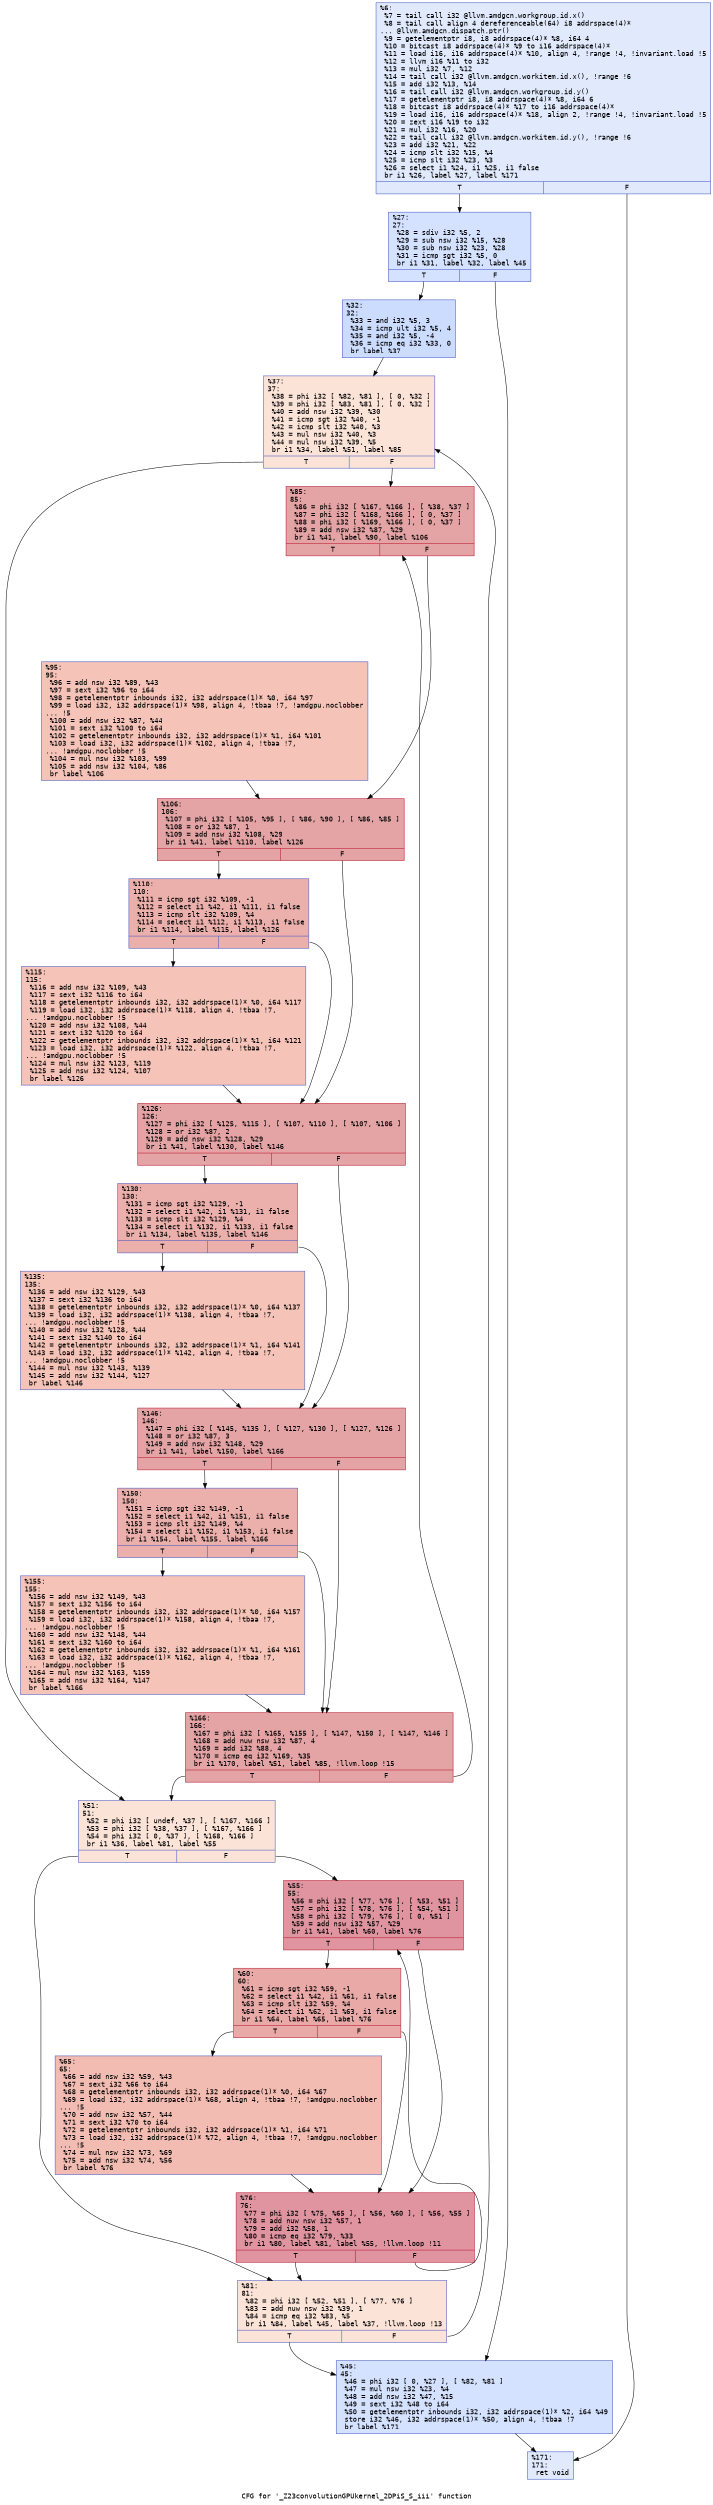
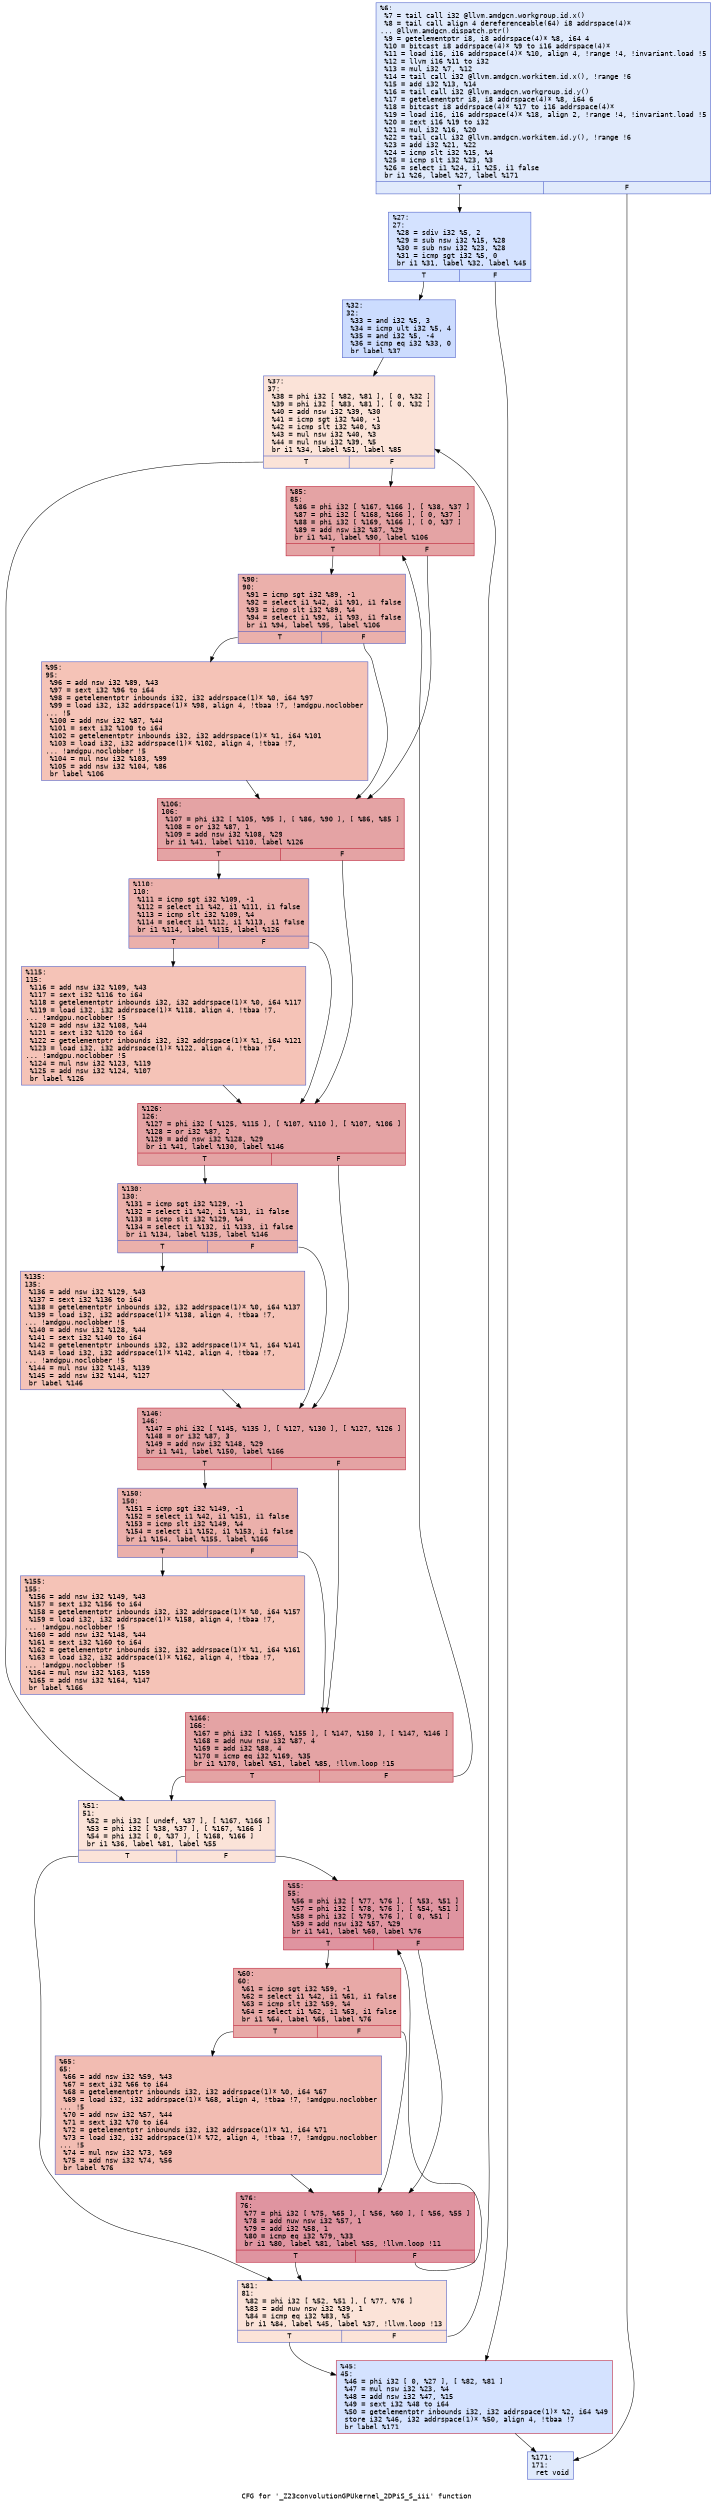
  digraph {
    fontname="DejaVu Sans Mono"
    label="CFG for '_Z23convolutionGPUkernel_2DPiS_S_iii' function"
    node [color="#3d50c3ff" fillcolor="#c32e3170" fontname="DejaVu Sans Mono" shape=record style=filled]
    edge [fontname="DejaVu Sans Mono" tailport=s0]
    n1 [fillcolor="#b9d0f970" label="{%6:\l  %7 = tail call i32 @llvm.amdgcn.workgroup.id.x()\l  %8 = tail call align 4 dereferenceable(64) i8 addrspace(4)*\l... @llvm.amdgcn.dispatch.ptr()\l  %9 = getelementptr i8, i8 addrspace(4)* %8, i64 4\l  %10 = bitcast i8 addrspace(4)* %9 to i16 addrspace(4)*\l  %11 = load i16, i16 addrspace(4)* %10, align 4, !range !4, !invariant.load !5\l  %12 = llvm i16 %11 to i32\l  %13 = mul i32 %7, %12\l  %14 = tail call i32 @llvm.amdgcn.workitem.id.x(), !range !6\l  %15 = add i32 %13, %14\l  %16 = tail call i32 @llvm.amdgcn.workgroup.id.y()\l  %17 = getelementptr i8, i8 addrspace(4)* %8, i64 6\l  %18 = bitcast i8 addrspace(4)* %17 to i16 addrspace(4)*\l  %19 = load i16, i16 addrspace(4)* %18, align 2, !range !4, !invariant.load !5\l  %20 = zext i16 %19 to i32\l  %21 = mul i32 %16, %20\l  %22 = tail call i32 @llvm.amdgcn.workitem.id.y(), !range !6\l  %23 = add i32 %21, %22\l  %24 = icmp slt i32 %15, %4\l  %25 = icmp slt i32 %23, %3\l  %26 = select i1 %24, i1 %25, i1 false\l  br i1 %26, label %27, label %171\l|{<s0>T|<s1>F}}"]
    n2 [fillcolor="#9ebeff70" label="{%27:\l27:                                               \l  %28 = sdiv i32 %5, 2\l  %29 = sub nsw i32 %15, %28\l  %30 = sub nsw i32 %23, %28\l  %31 = icmp sgt i32 %5, 0\l  br i1 %31, label %32, label %45\l|{<s0>T|<s1>F}}"]
    n3 [fillcolor="#b9d0f970" label="{%171:\l171:                                              \l  ret void\l}"]
    n4 [fillcolor="#8caffe70" label="{%32:\l32:                                               \l  %33 = and i32 %5, 3\l  %34 = icmp ult i32 %5, 4\l  %35 = and i32 %5, -4\l  %36 = icmp eq i32 %33, 0\l  br label %37\l}"]
-   n5 [fillcolor="#9ebeff70" label="{%45:\l45:                                               \l  %46 = phi i32 [ 0, %27 ], [ %82, %81 ]\l  %47 = mul nsw i32 %23, %4\l  %48 = add nsw i32 %47, %15\l  %49 = sext i32 %48 to i64\l  %50 = getelementptr inbounds i32, i32 addrspace(1)* %2, i64 %49\l  store i32 %46, i32 addrspace(1)* %50, align 4, !tbaa !7\l  br label %171\l}"]
+   n5 [color="#b70d28ff" fillcolor="#9ebeff70" label="{%45:\l45:                                               \l  %46 = phi i32 [ 0, %27 ], [ %82, %81 ]\l  %47 = mul nsw i32 %23, %4\l  %48 = add nsw i32 %47, %15\l  %49 = sext i32 %48 to i64\l  %50 = getelementptr inbounds i32, i32 addrspace(1)* %2, i64 %49\l  store i32 %46, i32 addrspace(1)* %50, align 4, !tbaa !7\l  br label %171\l}"]
    n6 [fillcolor="#f6bfa670" label="{%37:\l37:                                               \l  %38 = phi i32 [ %82, %81 ], [ 0, %32 ]\l  %39 = phi i32 [ %83, %81 ], [ 0, %32 ]\l  %40 = add nsw i32 %39, %30\l  %41 = icmp sgt i32 %40, -1\l  %42 = icmp slt i32 %40, %3\l  %43 = mul nsw i32 %40, %3\l  %44 = mul nsw i32 %39, %5\l  br i1 %34, label %51, label %85\l|{<s0>T|<s1>F}}"]
    n7 [fillcolor="#f6bfa670" label="{%51:\l51:                                               \l  %52 = phi i32 [ undef, %37 ], [ %167, %166 ]\l  %53 = phi i32 [ %38, %37 ], [ %167, %166 ]\l  %54 = phi i32 [ 0, %37 ], [ %168, %166 ]\l  br i1 %36, label %81, label %55\l|{<s0>T|<s1>F}}"]
    n8 [color="#b70d28ff" label="{%85:\l85:                                               \l  %86 = phi i32 [ %167, %166 ], [ %38, %37 ]\l  %87 = phi i32 [ %168, %166 ], [ 0, %37 ]\l  %88 = phi i32 [ %169, %166 ], [ 0, %37 ]\l  %89 = add nsw i32 %87, %29\l  br i1 %41, label %90, label %106\l|{<s0>T|<s1>F}}"]
    n9 [fillcolor="#f6bfa670" label="{%81:\l81:                                               \l  %82 = phi i32 [ %52, %51 ], [ %77, %76 ]\l  %83 = add nuw nsw i32 %39, 1\l  %84 = icmp eq i32 %83, %5\l  br i1 %84, label %45, label %37, !llvm.loop !13\l|{<s0>T|<s1>F}}"]
    n10 [color="#b70d28ff" fillcolor="#b70d2870" label="{%55:\l55:                                               \l  %56 = phi i32 [ %77, %76 ], [ %53, %51 ]\l  %57 = phi i32 [ %78, %76 ], [ %54, %51 ]\l  %58 = phi i32 [ %79, %76 ], [ 0, %51 ]\l  %59 = add nsw i32 %57, %29\l  br i1 %41, label %60, label %76\l|{<s0>T|<s1>F}}"]
+   n11 [fillcolor="#d24b4070" label="{%90:\l90:                                               \l  %91 = icmp sgt i32 %89, -1\l  %92 = select i1 %42, i1 %91, i1 false\l  %93 = icmp slt i32 %89, %4\l  %94 = select i1 %92, i1 %93, i1 false\l  br i1 %94, label %95, label %106\l|{<s0>T|<s1>F}}"]
    n12 [color="#b70d28ff" label="{%106:\l106:                                              \l  %107 = phi i32 [ %105, %95 ], [ %86, %90 ], [ %86, %85 ]\l  %108 = or i32 %87, 1\l  %109 = add nsw i32 %108, %29\l  br i1 %41, label %110, label %126\l|{<s0>T|<s1>F}}"]
    n13 [color="#b70d28ff" fillcolor="#ca3b3770" label="{%60:\l60:                                               \l  %61 = icmp sgt i32 %59, -1\l  %62 = select i1 %42, i1 %61, i1 false\l  %63 = icmp slt i32 %59, %4\l  %64 = select i1 %62, i1 %63, i1 false\l  br i1 %64, label %65, label %76\l|{<s0>T|<s1>F}}"]
    n14 [color="#b70d28ff" fillcolor="#b70d2870" label="{%76:\l76:                                               \l  %77 = phi i32 [ %75, %65 ], [ %56, %60 ], [ %56, %55 ]\l  %78 = add nuw nsw i32 %57, 1\l  %79 = add i32 %58, 1\l  %80 = icmp eq i32 %79, %33\l  br i1 %80, label %81, label %55, !llvm.loop !11\l|{<s0>T|<s1>F}}"]
    n15 [fillcolor="#e8765c70" label="{%95:\l95:                                               \l  %96 = add nsw i32 %89, %43\l  %97 = sext i32 %96 to i64\l  %98 = getelementptr inbounds i32, i32 addrspace(1)* %0, i64 %97\l  %99 = load i32, i32 addrspace(1)* %98, align 4, !tbaa !7, !amdgpu.noclobber\l... !5\l  %100 = add nsw i32 %87, %44\l  %101 = sext i32 %100 to i64\l  %102 = getelementptr inbounds i32, i32 addrspace(1)* %1, i64 %101\l  %103 = load i32, i32 addrspace(1)* %102, align 4, !tbaa !7,\l... !amdgpu.noclobber !5\l  %104 = mul nsw i32 %103, %99\l  %105 = add nsw i32 %104, %86\l  br label %106\l}"]
    n16 [fillcolor="#d24b4070" label="{%110:\l110:                                              \l  %111 = icmp sgt i32 %109, -1\l  %112 = select i1 %42, i1 %111, i1 false\l  %113 = icmp slt i32 %109, %4\l  %114 = select i1 %112, i1 %113, i1 false\l  br i1 %114, label %115, label %126\l|{<s0>T|<s1>F}}"]
    n17 [color="#b70d28ff" label="{%126:\l126:                                              \l  %127 = phi i32 [ %125, %115 ], [ %107, %110 ], [ %107, %106 ]\l  %128 = or i32 %87, 2\l  %129 = add nsw i32 %128, %29\l  br i1 %41, label %130, label %146\l|{<s0>T|<s1>F}}"]
    n18 [fillcolor="#e1675170" label="{%65:\l65:                                               \l  %66 = add nsw i32 %59, %43\l  %67 = sext i32 %66 to i64\l  %68 = getelementptr inbounds i32, i32 addrspace(1)* %0, i64 %67\l  %69 = load i32, i32 addrspace(1)* %68, align 4, !tbaa !7, !amdgpu.noclobber\l... !5\l  %70 = add nsw i32 %57, %44\l  %71 = sext i32 %70 to i64\l  %72 = getelementptr inbounds i32, i32 addrspace(1)* %1, i64 %71\l  %73 = load i32, i32 addrspace(1)* %72, align 4, !tbaa !7, !amdgpu.noclobber\l... !5\l  %74 = mul nsw i32 %73, %69\l  %75 = add nsw i32 %74, %56\l  br label %76\l}"]
    n19 [fillcolor="#e8765c70" label="{%115:\l115:                                              \l  %116 = add nsw i32 %109, %43\l  %117 = sext i32 %116 to i64\l  %118 = getelementptr inbounds i32, i32 addrspace(1)* %0, i64 %117\l  %119 = load i32, i32 addrspace(1)* %118, align 4, !tbaa !7,\l... !amdgpu.noclobber !5\l  %120 = add nsw i32 %108, %44\l  %121 = sext i32 %120 to i64\l  %122 = getelementptr inbounds i32, i32 addrspace(1)* %1, i64 %121\l  %123 = load i32, i32 addrspace(1)* %122, align 4, !tbaa !7,\l... !amdgpu.noclobber !5\l  %124 = mul nsw i32 %123, %119\l  %125 = add nsw i32 %124, %107\l  br label %126\l}"]
    n20 [fillcolor="#d24b4070" label="{%130:\l130:                                              \l  %131 = icmp sgt i32 %129, -1\l  %132 = select i1 %42, i1 %131, i1 false\l  %133 = icmp slt i32 %129, %4\l  %134 = select i1 %132, i1 %133, i1 false\l  br i1 %134, label %135, label %146\l|{<s0>T|<s1>F}}"]
    n21 [color="#b70d28ff" label="{%146:\l146:                                              \l  %147 = phi i32 [ %145, %135 ], [ %127, %130 ], [ %127, %126 ]\l  %148 = or i32 %87, 3\l  %149 = add nsw i32 %148, %29\l  br i1 %41, label %150, label %166\l|{<s0>T|<s1>F}}"]
    n22 [fillcolor="#e8765c70" label="{%135:\l135:                                              \l  %136 = add nsw i32 %129, %43\l  %137 = sext i32 %136 to i64\l  %138 = getelementptr inbounds i32, i32 addrspace(1)* %0, i64 %137\l  %139 = load i32, i32 addrspace(1)* %138, align 4, !tbaa !7,\l... !amdgpu.noclobber !5\l  %140 = add nsw i32 %128, %44\l  %141 = sext i32 %140 to i64\l  %142 = getelementptr inbounds i32, i32 addrspace(1)* %1, i64 %141\l  %143 = load i32, i32 addrspace(1)* %142, align 4, !tbaa !7,\l... !amdgpu.noclobber !5\l  %144 = mul nsw i32 %143, %139\l  %145 = add nsw i32 %144, %127\l  br label %146\l}"]
    n23 [fillcolor="#d24b4070" label="{%150:\l150:                                              \l  %151 = icmp sgt i32 %149, -1\l  %152 = select i1 %42, i1 %151, i1 false\l  %153 = icmp slt i32 %149, %4\l  %154 = select i1 %152, i1 %153, i1 false\l  br i1 %154, label %155, label %166\l|{<s0>T|<s1>F}}"]
    n24 [color="#b70d28ff" label="{%166:\l166:                                              \l  %167 = phi i32 [ %165, %155 ], [ %147, %150 ], [ %147, %146 ]\l  %168 = add nuw nsw i32 %87, 4\l  %169 = add i32 %88, 4\l  %170 = icmp eq i32 %169, %35\l  br i1 %170, label %51, label %85, !llvm.loop !15\l|{<s0>T|<s1>F}}"]
    n25 [fillcolor="#e8765c70" label="{%155:\l155:                                              \l  %156 = add nsw i32 %149, %43\l  %157 = sext i32 %156 to i64\l  %158 = getelementptr inbounds i32, i32 addrspace(1)* %0, i64 %157\l  %159 = load i32, i32 addrspace(1)* %158, align 4, !tbaa !7,\l... !amdgpu.noclobber !5\l  %160 = add nsw i32 %148, %44\l  %161 = sext i32 %160 to i64\l  %162 = getelementptr inbounds i32, i32 addrspace(1)* %1, i64 %161\l  %163 = load i32, i32 addrspace(1)* %162, align 4, !tbaa !7,\l... !amdgpu.noclobber !5\l  %164 = mul nsw i32 %163, %159\l  %165 = add nsw i32 %164, %147\l  br label %166\l}"]
    n1 -> n2
    n1 -> n3 [tailport=s1]
    n2 -> n4
    n2 -> n5 [tailport=s1]
    n4 -> n6
    n5 -> n3
    n6 -> n7
    n6 -> n8 [tailport=s1]
    n7 -> n9
    n7 -> n10 [tailport=s1]
+   n8 -> n11
    n8 -> n12 [tailport=s1]
    n9 -> n5
    n9 -> n6 [tailport=s1]
    n10 -> n13
    n10 -> n14 [tailport=s1]
+   n11 -> n12 [tailport=s1]
+   n11 -> n15
    n12 -> n16
    n12 -> n17 [tailport=s1]
    n13 -> n14 [tailport=s1]
    n13 -> n18
    n14 -> n9
    n14 -> n10 [tailport=s1]
    n15 -> n12
    n16 -> n17 [tailport=s1]
    n16 -> n19
    n17 -> n20
    n17 -> n21 [tailport=s1]
    n18 -> n14
    n19 -> n17
    n20 -> n21 [tailport=s1]
    n20 -> n22
    n21 -> n23
    n21 -> n24 [tailport=s1]
    n22 -> n21
    n23 -> n24 [tailport=s1]
    n23 -> n25
    n24 -> n7
    n24 -> n8 [tailport=s1]
-   n25 -> n24
  }
